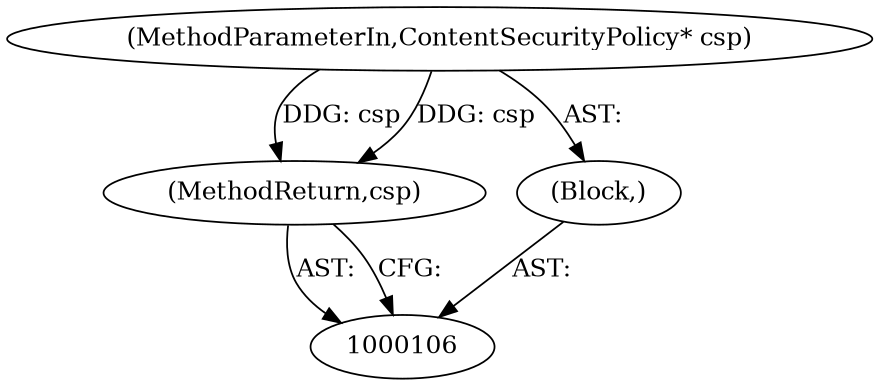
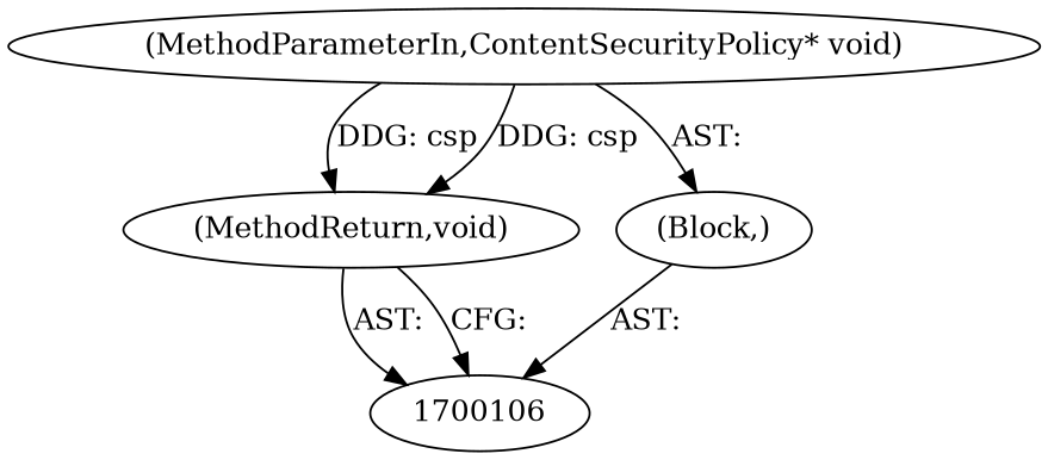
  digraph {
-   n1 [label="(MethodReturn,csp)"]
-   1000106
-   n3 [label="(MethodParameterIn,ContentSecurityPolicy* csp)"]
+   n1 [label="(MethodReturn,void)"]
+   1000106 [label=1700106]
+   n3 [label="(MethodParameterIn,ContentSecurityPolicy* void)"]
    n4 [label="(Block,)"]
    n1 -> 1000106 [label="AST: "]
    n1 -> 1000106 [label="CFG: "]
    n3 -> n1 [label="DDG: csp"]
    n3 -> n1 [label="DDG: csp"]
    n3 -> n4 [label="AST: "]
    n4 -> 1000106 [label="AST: "]
  }
